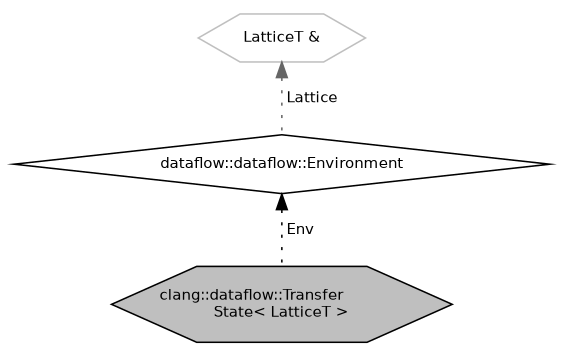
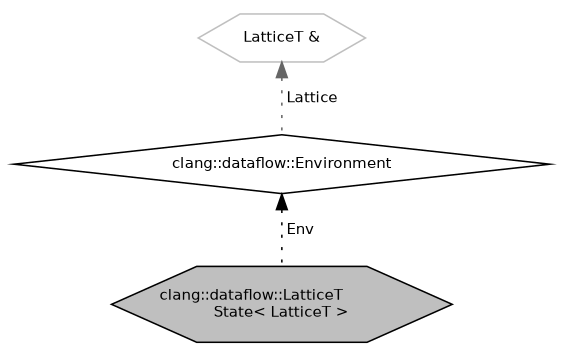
  digraph {
    node [color=black fontname=Helvetica fontsize=10 shape=hexagon]
    edge [dir=back fontname=Helvetica fontsize=10 labelfontname=Helvetica labelfontsize=10 style=dotted]
-   n1 [fillcolor=grey75 fontcolor=black height=0.2 label="clang::dataflow::Transfer\lState\< LatticeT \>" style=filled width=0.4]
-   n2 [height=0.2 label="dataflow::dataflow::Environment" shape=diamond width=0.4]
+   n1 [fillcolor=grey75 fontcolor=black height=0.2 label="clang::dataflow::LatticeT\lState\< LatticeT \>" style=filled width=0.4]
+   n2 [height=0.2 label="clang::dataflow::Environment" shape=diamond width=0.4]
    n3 [color=grey75 height=0.2 label="LatticeT &" width=0.4]
    n2 -> n1 [color=black label=" Env"]
    n3 -> n2 [color=gray40 label=" Lattice"]
  }
